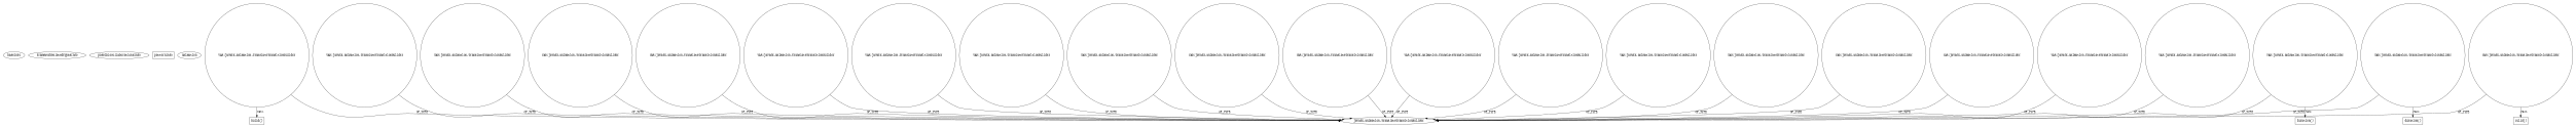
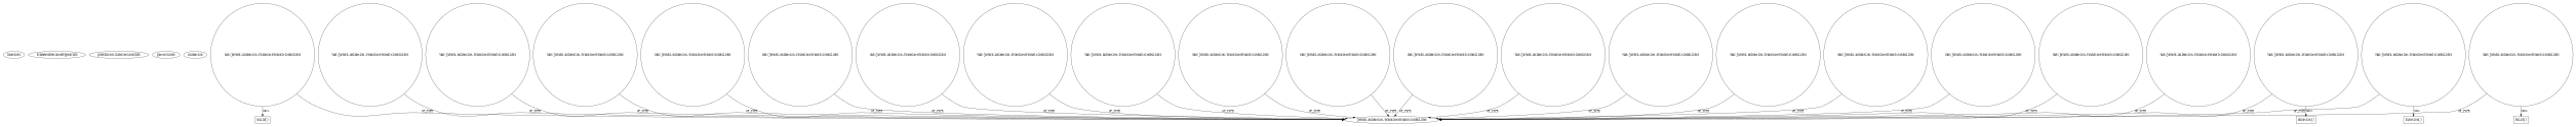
  digraph {
    fontname="Courier Prime"
    node [fontname="Courier Prime" isFrameworkType=false vertexType=VARIABLE_EXPRESION shape=circle]
    edge [fontname="Courier Prime"]
    baseInfo [category=pattern graphId=3794 isAnonymous=false possibleRelation=false isFrameworkType="" vertexType="" shape=""]
    frameworkRelatedTypesInfo [isFrameworkType="" vertexType="" shape=""]
    possibleCollaborationsInfo [isFrameworkType="" vertexType="" shape=""]
-   patternInfo [frequency=2.0 patternRootClient=null shape=box isFrameworkType="" vertexType=""]
+   patternInfo [frequency=2.0 patternRootClient=null isFrameworkType="" vertexType="" shape=""]
    n5 [0="7thwheel-medaka-chan~/7thwheel-medaka-chan/medaka-chan-master/src/seventhwheel/pos/controller/MainController.java~MainController~25" 1="Maxxa-MT-common~/Maxxa-MT-common/MT-common-master/src/cz/commons/example/animation/SimpleAnimationExample.java~SimpleAnimationExample~908" label=animation isFrameworkType="" vertexType="" shape=""]
    n6 [label="javafx.animation.TranslateTransitionBuilder" vertexType=FRAMEWORK_CLASS_TYPE shape=""]
    n7 [label="VAR:javafx.animation.TranslateTransitionBuilder"]
    n8 [label="VAR:javafx.animation.TranslateTransitionBuilder"]
    n9 [label="VAR:javafx.animation.TranslateTransitionBuilder"]
    n10 [label="VAR:javafx.animation.TranslateTransitionBuilder"]
    n11 [label="VAR:javafx.animation.TranslateTransitionBuilder"]
    n12 [label="VAR:javafx.animation.TranslateTransitionBuilder"]
    n13 [label="VAR:javafx.animation.TranslateTransitionBuilder"]
    n14 [label="build()" shape=box vertexType=INSIDE_CALL]
    n15 [label="VAR:javafx.animation.TranslateTransitionBuilder"]
    n16 [label="VAR:javafx.animation.TranslateTransitionBuilder"]
    n17 [label="VAR:javafx.animation.TranslateTransitionBuilder"]
    n18 [label="VAR:javafx.animation.TranslateTransitionBuilder"]
    n19 [label="VAR:javafx.animation.TranslateTransitionBuilder"]
    n20 [label="VAR:javafx.animation.TranslateTransitionBuilder"]
    n21 [label="VAR:javafx.animation.TranslateTransitionBuilder"]
    n22 [label="duration()" shape=box vertexType=INSIDE_CALL]
    n23 [label="VAR:javafx.animation.TranslateTransitionBuilder"]
    n24 [label="VAR:javafx.animation.TranslateTransitionBuilder"]
    n25 [label="VAR:javafx.animation.TranslateTransitionBuilder"]
    n26 [label="VAR:javafx.animation.TranslateTransitionBuilder"]
    n27 [label="VAR:javafx.animation.TranslateTransitionBuilder"]
    n28 [label="duration()" shape=box vertexType=INSIDE_CALL]
    n29 [label="VAR:javafx.animation.TranslateTransitionBuilder"]
    n30 [label="VAR:javafx.animation.TranslateTransitionBuilder"]
    n31 [label="build()" shape=box vertexType=INSIDE_CALL]
    n32 [label="VAR:javafx.animation.TranslateTransitionBuilder"]
    n7 -> n6 [label=OF_TYPE]
    n8 -> n6 [label=OF_TYPE]
    n9 -> n6 [label=OF_TYPE]
    n10 -> n6 [label=OF_TYPE]
    n11 -> n6 [label=OF_TYPE]
    n12 -> n6 [label=OF_TYPE]
    n13 -> n6 [label=OF_TYPE]
    n13 -> n14 [label=CALL]
    n15 -> n6 [label=OF_TYPE]
    n16 -> n6 [label=OF_TYPE]
    n17 -> n6 [label=OF_TYPE]
    n18 -> n6 [label=OF_TYPE]
    n19 -> n6 [label=OF_TYPE]
    n20 -> n6 [label=OF_TYPE]
    n21 -> n6 [label=OF_TYPE]
    n21 -> n22 [label=CALL]
    n23 -> n6 [label=OF_TYPE]
    n24 -> n6 [label=OF_TYPE]
    n25 -> n6 [label=OF_TYPE]
    n26 -> n6 [label=OF_TYPE]
    n27 -> n6 [label=OF_TYPE]
    n27 -> n28 [label=CALL]
    n29 -> n6 [label=OF_TYPE]
    n30 -> n6 [label=OF_TYPE]
    n30 -> n31 [label=CALL]
    n32 -> n6 [label=OF_TYPE]
  }
